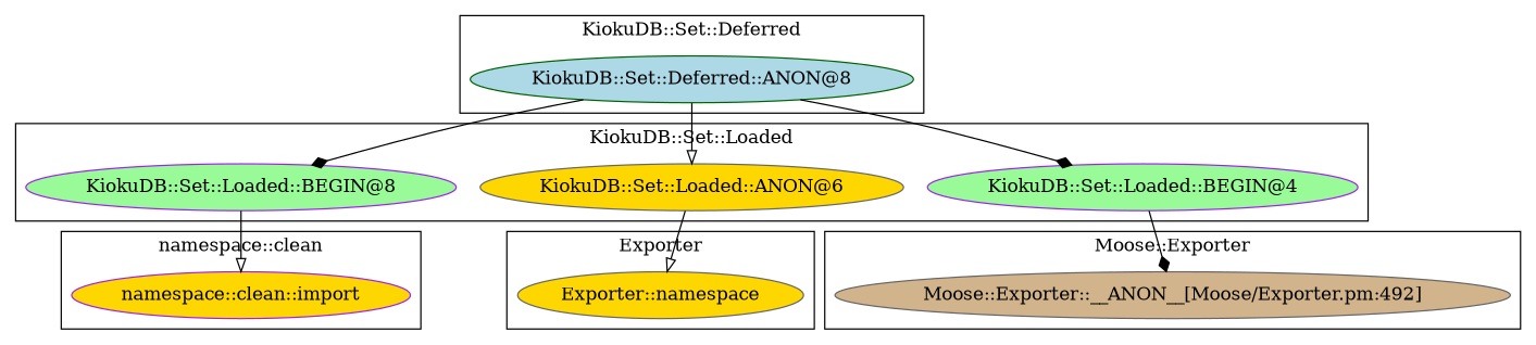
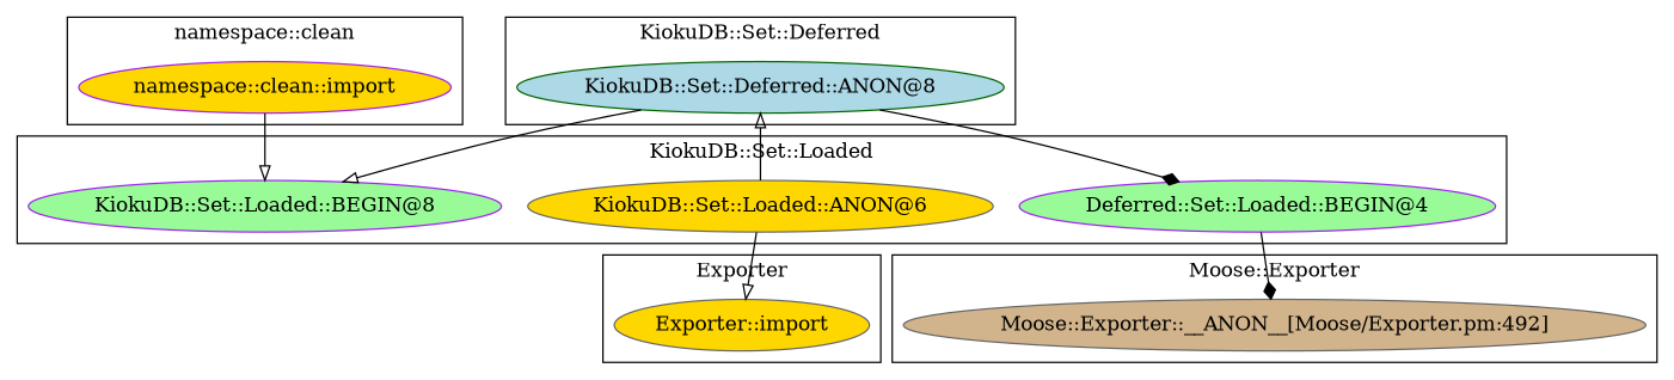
  digraph {
    node [color=purple fillcolor=gold style=filled]
    edge [arrowhead=onormal]
    "namespace::clean::import"
    "KiokuDB::Set::Loaded::BEGIN@8" [fillcolor=palegreen]
    n3 [color=gray40 label="KiokuDB::Set::Loaded::ANON@6"]
-   "KiokuDB::Set::Loaded::BEGIN@4" [fillcolor=palegreen]
-   "Exporter::import" [color=gray40 label="Exporter::namespace"]
+   "KiokuDB::Set::Loaded::BEGIN@4" [fillcolor=palegreen label="Deferred::Set::Loaded::BEGIN@4"]
+   "Exporter::import" [color=gray40]
    "Moose::Exporter::__ANON__[Moose/Exporter.pm:492]" [color=gray40 fillcolor=tan]
    n7 [color=darkgreen fillcolor=lightblue label="KiokuDB::Set::Deferred::ANON@8"]
    subgraph cluster_1 {
      label="namespace::clean"
      "namespace::clean::import"
    }
    subgraph cluster_2 {
      label="KiokuDB::Set::Loaded"
      "KiokuDB::Set::Loaded::BEGIN@8"
      n3
      "KiokuDB::Set::Loaded::BEGIN@4"
    }
    subgraph cluster_3 {
      label=Exporter
      "Exporter::import"
    }
    subgraph cluster_4 {
      label="Moose::Exporter"
      "Moose::Exporter::__ANON__[Moose/Exporter.pm:492]"
    }
    subgraph cluster_5 {
      label="KiokuDB::Set::Deferred"
      n7
    }
-   "KiokuDB::Set::Loaded::BEGIN@8" -> "namespace::clean::import"
+   "namespace::clean::import" -> "KiokuDB::Set::Loaded::BEGIN@8"
    n3 -> "Exporter::import"
    "KiokuDB::Set::Loaded::BEGIN@4" -> "Moose::Exporter::__ANON__[Moose/Exporter.pm:492]" [arrowhead=diamond]
-   n7 -> "KiokuDB::Set::Loaded::BEGIN@8" [arrowhead=diamond]
-   n7 -> n3
+   n7 -> "KiokuDB::Set::Loaded::BEGIN@8"
+   n3 -> n7
    n7 -> "KiokuDB::Set::Loaded::BEGIN@4" [arrowhead=diamond]
  }
